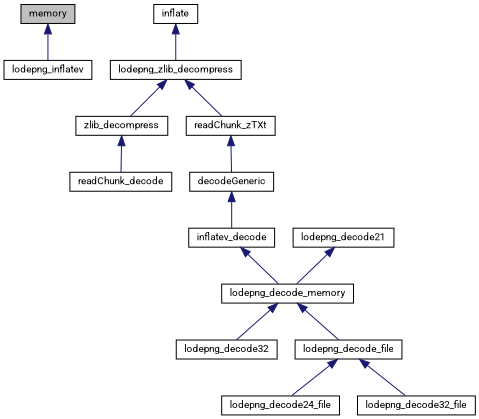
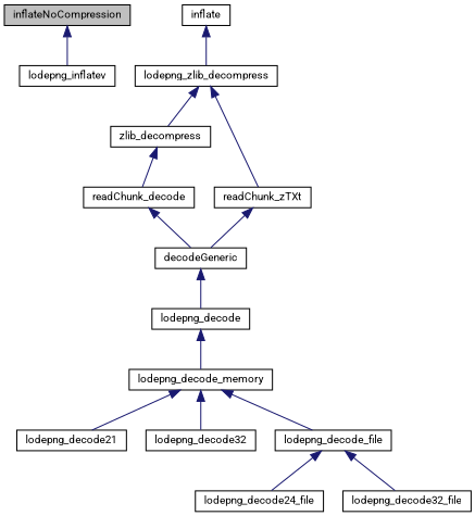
  digraph {
    fontname=Roboto
    rankdir=TB
    node [color=black fillcolor=white fontname=Roboto fontsize=10 shape=record style=filled]
    edge [color=midnightblue dir=back fontname=Roboto fontsize=10 labelfontname=Helvetica labelfontsize=10 style=solid]
-   n1 [fillcolor=grey75 fontcolor=black height=0.2 label=memory width=0.4]
+   n1 [fillcolor=grey75 fontcolor=black height=0.2 label=inflateNoCompression width=0.4]
    n2 [height=0.2 label=lodepng_inflatev width=0.4]
    n3 [height=0.2 label=inflate width=0.4]
    n4 [height=0.2 label=lodepng_zlib_decompress width=0.4]
    n5 [height=0.2 label=zlib_decompress width=0.4]
    n6 [height=0.2 label=readChunk_zTXt width=0.4]
    n7 [height=0.2 label=readChunk_decode width=0.4]
    n8 [height=0.2 label=decodeGeneric width=0.4]
-   n9 [height=0.2 label=inflatev_decode width=0.4]
+   n9 [height=0.2 label=lodepng_decode width=0.4]
    n10 [height=0.2 label=lodepng_decode_memory width=0.4]
    n11 [height=0.2 label=lodepng_decode21 width=0.4]
    n12 [height=0.2 label=lodepng_decode32 width=0.4]
    n13 [height=0.2 label=lodepng_decode_file width=0.4]
    n14 [height=0.2 label=lodepng_decode24_file width=0.4]
    n15 [height=0.2 label=lodepng_decode32_file width=0.4]
    n1 -> n2
    n3 -> n4
    n4 -> n5
    n4 -> n6
    n5 -> n7
    n6 -> n8
+   n7 -> n8
    n8 -> n9
    n9 -> n10
-   n11 -> n10
+   n10 -> n11
    n10 -> n12
    n10 -> n13
    n13 -> n14
    n13 -> n15
  }
